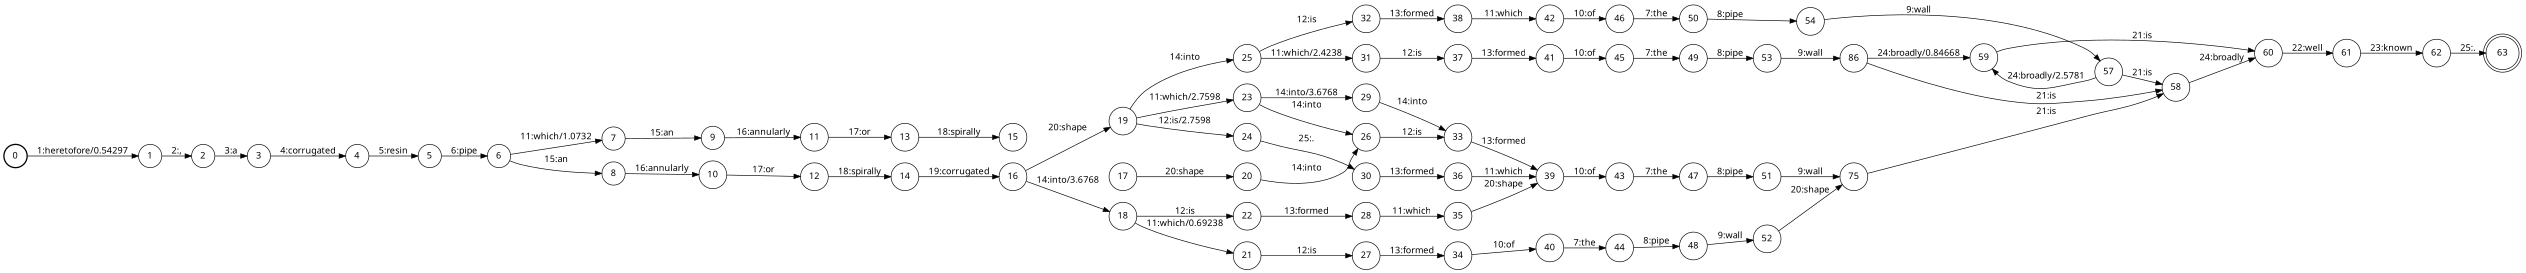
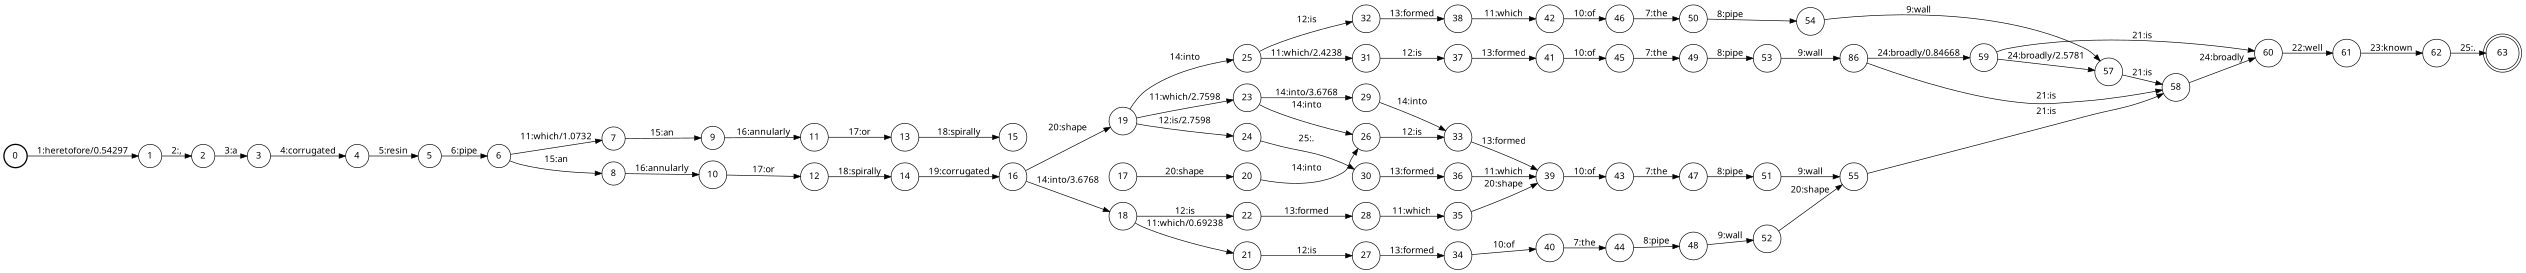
  digraph {
    fontname="Noto Sans"
    nodesep=0.25
    rankdir=LR
    ranksep=0.4
    node [fontname="Noto Sans" fontsize=14 shape=circle style=solid]
    edge [fontname="Noto Sans" fontsize=14]
    n1 [label=0 style=bold]
    n2 [label=1]
    n3 [label=2]
    n4 [label=3]
    n5 [label=4]
    n6 [label=5]
    n7 [label=6]
    n8 [label=7]
    n9 [label=8]
    n10 [label=9]
    n11 [label=10]
    n12 [label=11]
    n13 [label=12]
    n14 [label=13]
    n15 [label=14]
    n16 [label=15]
    n17 [label=16]
    n18 [label=18]
    n19 [label=19]
    n20 [label=17]
    n21 [label=20]
    n22 [label=21]
    n23 [label=22]
    n24 [label=23]
    n25 [label=24]
    n26 [label=25]
    n27 [label=26]
    n28 [label=27]
    n29 [label=28]
    n30 [label=29]
    n31 [label=30]
    n32 [label=31]
    n33 [label=32]
    n34 [label=33]
    n35 [label=34]
    n36 [label=35]
    n37 [label=36]
    n38 [label=37]
    n39 [label=38]
    n40 [label=39]
    n41 [label=40]
    n42 [label=41]
    n43 [label=42]
    n44 [label=43]
    n45 [label=44]
    n46 [label=45]
    n47 [label=46]
    n48 [label=47]
    n49 [label=48]
    n50 [label=49]
    n51 [label=50]
    n52 [label=51]
    n53 [label=52]
    n54 [label=53]
    n55 [label=54]
-   n56 [label=75]
+   n56 [label=55]
    n57 [label=86]
    n58 [label=57]
    n59 [label=58]
    n60 [label=59]
    n61 [label=60]
    n62 [label=61]
    n63 [label=62]
    n64 [label=63 shape=doublecircle]
    n1 -> n2 [label="1:heretofore/0.54297"]
    n2 -> n3 [label="2:,"]
    n3 -> n4 [label="3:a"]
    n4 -> n5 [label="4:corrugated"]
    n5 -> n6 [label="5:resin"]
    n6 -> n7 [label="6:pipe"]
    n7 -> n8 [label="11:which/1.0732"]
    n7 -> n9 [label="15:an"]
    n8 -> n10 [label="15:an"]
    n9 -> n11 [label="16:annularly"]
    n10 -> n12 [label="16:annularly"]
    n11 -> n13 [label="17:or"]
    n12 -> n14 [label="17:or"]
    n13 -> n15 [label="18:spirally"]
    n14 -> n16 [label="18:spirally"]
    n15 -> n17 [label="19:corrugated"]
    n17 -> n18 [label="14:into/3.6768"]
    n17 -> n19 [label="20:shape"]
    n18 -> n22 [label="11:which/0.69238"]
    n18 -> n23 [label="12:is"]
    n19 -> n24 [label="11:which/2.7598"]
    n19 -> n25 [label="12:is/2.7598"]
    n19 -> n26 [label="14:into"]
    n20 -> n21 [label="20:shape"]
    n21 -> n27 [label="14:into"]
    n22 -> n28 [label="12:is"]
    n23 -> n29 [label="13:formed"]
    n24 -> n27 [label="14:into"]
    n24 -> n30 [label="14:into/3.6768"]
    n25 -> n31 [label="25:."]
    n26 -> n32 [label="11:which/2.4238"]
    n26 -> n33 [label="12:is"]
    n27 -> n34 [label="12:is"]
    n28 -> n35 [label="13:formed"]
    n29 -> n36 [label="11:which"]
    n30 -> n34 [label="14:into"]
    n31 -> n37 [label="13:formed"]
    n32 -> n38 [label="12:is"]
    n33 -> n39 [label="13:formed"]
    n34 -> n40 [label="13:formed"]
    n35 -> n41 [label="10:of"]
    n36 -> n40 [label="20:shape"]
    n37 -> n40 [label="11:which"]
    n38 -> n42 [label="13:formed"]
    n39 -> n43 [label="11:which"]
    n40 -> n44 [label="10:of"]
    n41 -> n45 [label="7:the"]
    n42 -> n46 [label="10:of"]
    n43 -> n47 [label="10:of"]
    n44 -> n48 [label="7:the"]
    n45 -> n49 [label="8:pipe"]
    n46 -> n50 [label="7:the"]
    n47 -> n51 [label="7:the"]
    n48 -> n52 [label="8:pipe"]
    n49 -> n53 [label="9:wall"]
    n50 -> n54 [label="8:pipe"]
    n51 -> n55 [label="8:pipe"]
    n52 -> n56 [label="9:wall"]
    n53 -> n56 [label="20:shape"]
    n54 -> n57 [label="9:wall"]
    n55 -> n58 [label="9:wall"]
    n56 -> n59 [label="21:is"]
    n57 -> n59 [label="21:is"]
    n57 -> n60 [label="24:broadly/0.84668"]
    n58 -> n59 [label="21:is"]
-   n58 -> n60 [label="24:broadly/2.5781"]
+   n60 -> n58 [label="24:broadly/2.5781"]
    n59 -> n61 [label="24:broadly"]
    n60 -> n61 [label="21:is"]
    n61 -> n62 [label="22:well"]
    n62 -> n63 [label="23:known"]
    n63 -> n64 [label="25:."]
  }
